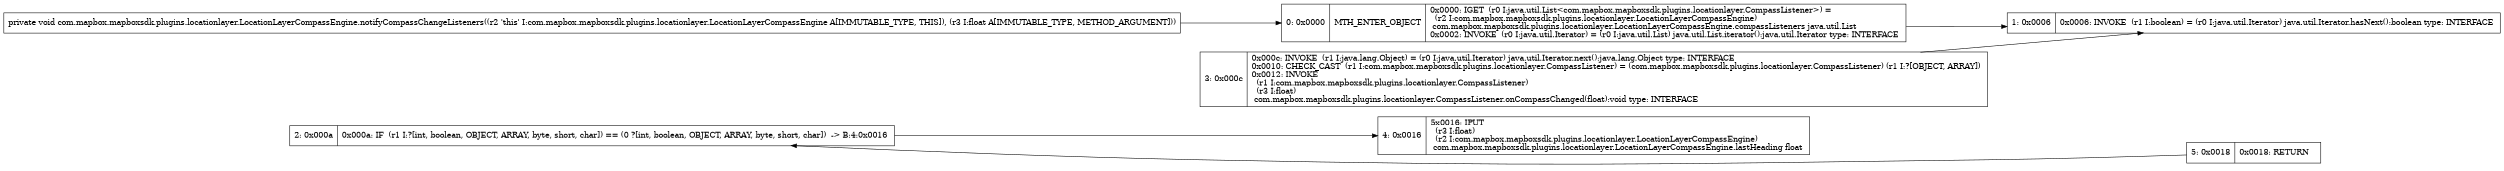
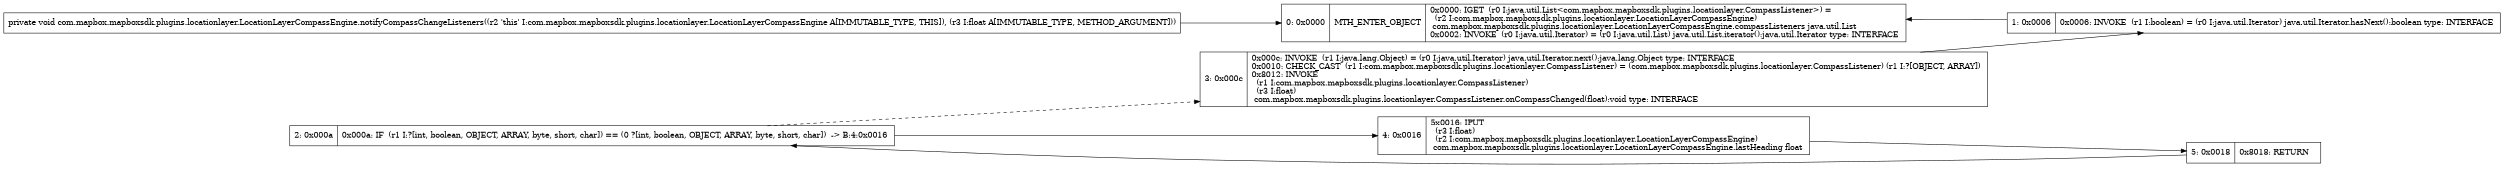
  digraph {
    fontname="DejaVu Serif"
    rankdir=LR
    node [fontname="DejaVu Serif" shape=record]
    edge [fontname="DejaVu Serif"]
    n1 [label="{0\:\ 0x0000|MTH_ENTER_OBJECT\l|0x0000: IGET  (r0 I:java.util.List\<com.mapbox.mapboxsdk.plugins.locationlayer.CompassListener\>) = \l  (r2 I:com.mapbox.mapboxsdk.plugins.locationlayer.LocationLayerCompassEngine)\l com.mapbox.mapboxsdk.plugins.locationlayer.LocationLayerCompassEngine.compassListeners java.util.List \l0x0002: INVOKE  (r0 I:java.util.Iterator) = (r0 I:java.util.List) java.util.List.iterator():java.util.Iterator type: INTERFACE \l}"]
    n2 [label="{1\:\ 0x0006|0x0006: INVOKE  (r1 I:boolean) = (r0 I:java.util.Iterator) java.util.Iterator.hasNext():boolean type: INTERFACE \l}"]
    n3 [label="{2\:\ 0x000a|0x000a: IF  (r1 I:?[int, boolean, OBJECT, ARRAY, byte, short, char]) == (0 ?[int, boolean, OBJECT, ARRAY, byte, short, char])  \-\> B:4:0x0016 \l}"]
-   n4 [label="{3\:\ 0x000c|0x000c: INVOKE  (r1 I:java.lang.Object) = (r0 I:java.util.Iterator) java.util.Iterator.next():java.lang.Object type: INTERFACE \l0x0010: CHECK_CAST  (r1 I:com.mapbox.mapboxsdk.plugins.locationlayer.CompassListener) = (com.mapbox.mapboxsdk.plugins.locationlayer.CompassListener) (r1 I:?[OBJECT, ARRAY]) \l0x0012: INVOKE  \l  (r1 I:com.mapbox.mapboxsdk.plugins.locationlayer.CompassListener)\l  (r3 I:float)\l com.mapbox.mapboxsdk.plugins.locationlayer.CompassListener.onCompassChanged(float):void type: INTERFACE \l}"]
+   n4 [label="{3\:\ 0x000c|0x000c: INVOKE  (r1 I:java.lang.Object) = (r0 I:java.util.Iterator) java.util.Iterator.next():java.lang.Object type: INTERFACE \l0x0010: CHECK_CAST  (r1 I:com.mapbox.mapboxsdk.plugins.locationlayer.CompassListener) = (com.mapbox.mapboxsdk.plugins.locationlayer.CompassListener) (r1 I:?[OBJECT, ARRAY]) \l0x8012: INVOKE  \l  (r1 I:com.mapbox.mapboxsdk.plugins.locationlayer.CompassListener)\l  (r3 I:float)\l com.mapbox.mapboxsdk.plugins.locationlayer.CompassListener.onCompassChanged(float):void type: INTERFACE \l}"]
    n5 [label="{4\:\ 0x0016|5x0016: IPUT  \l  (r3 I:float)\l  (r2 I:com.mapbox.mapboxsdk.plugins.locationlayer.LocationLayerCompassEngine)\l com.mapbox.mapboxsdk.plugins.locationlayer.LocationLayerCompassEngine.lastHeading float \l}"]
-   n6 [label="{5\:\ 0x0018|0x0018: RETURN   \l}"]
+   n6 [label="{5\:\ 0x0018|0x8018: RETURN   \l}"]
    n7 [label="{private void com.mapbox.mapboxsdk.plugins.locationlayer.LocationLayerCompassEngine.notifyCompassChangeListeners((r2 'this' I:com.mapbox.mapboxsdk.plugins.locationlayer.LocationLayerCompassEngine A[IMMUTABLE_TYPE, THIS]), (r3 I:float A[IMMUTABLE_TYPE, METHOD_ARGUMENT])) }"]
-   n1 -> n2
+   n2 -> n1
+   n3 -> n4 [style=dashed]
    n3 -> n5
    n4 -> n2
+   n5 -> n6
    n6 -> n3
    n7 -> n1
  }
